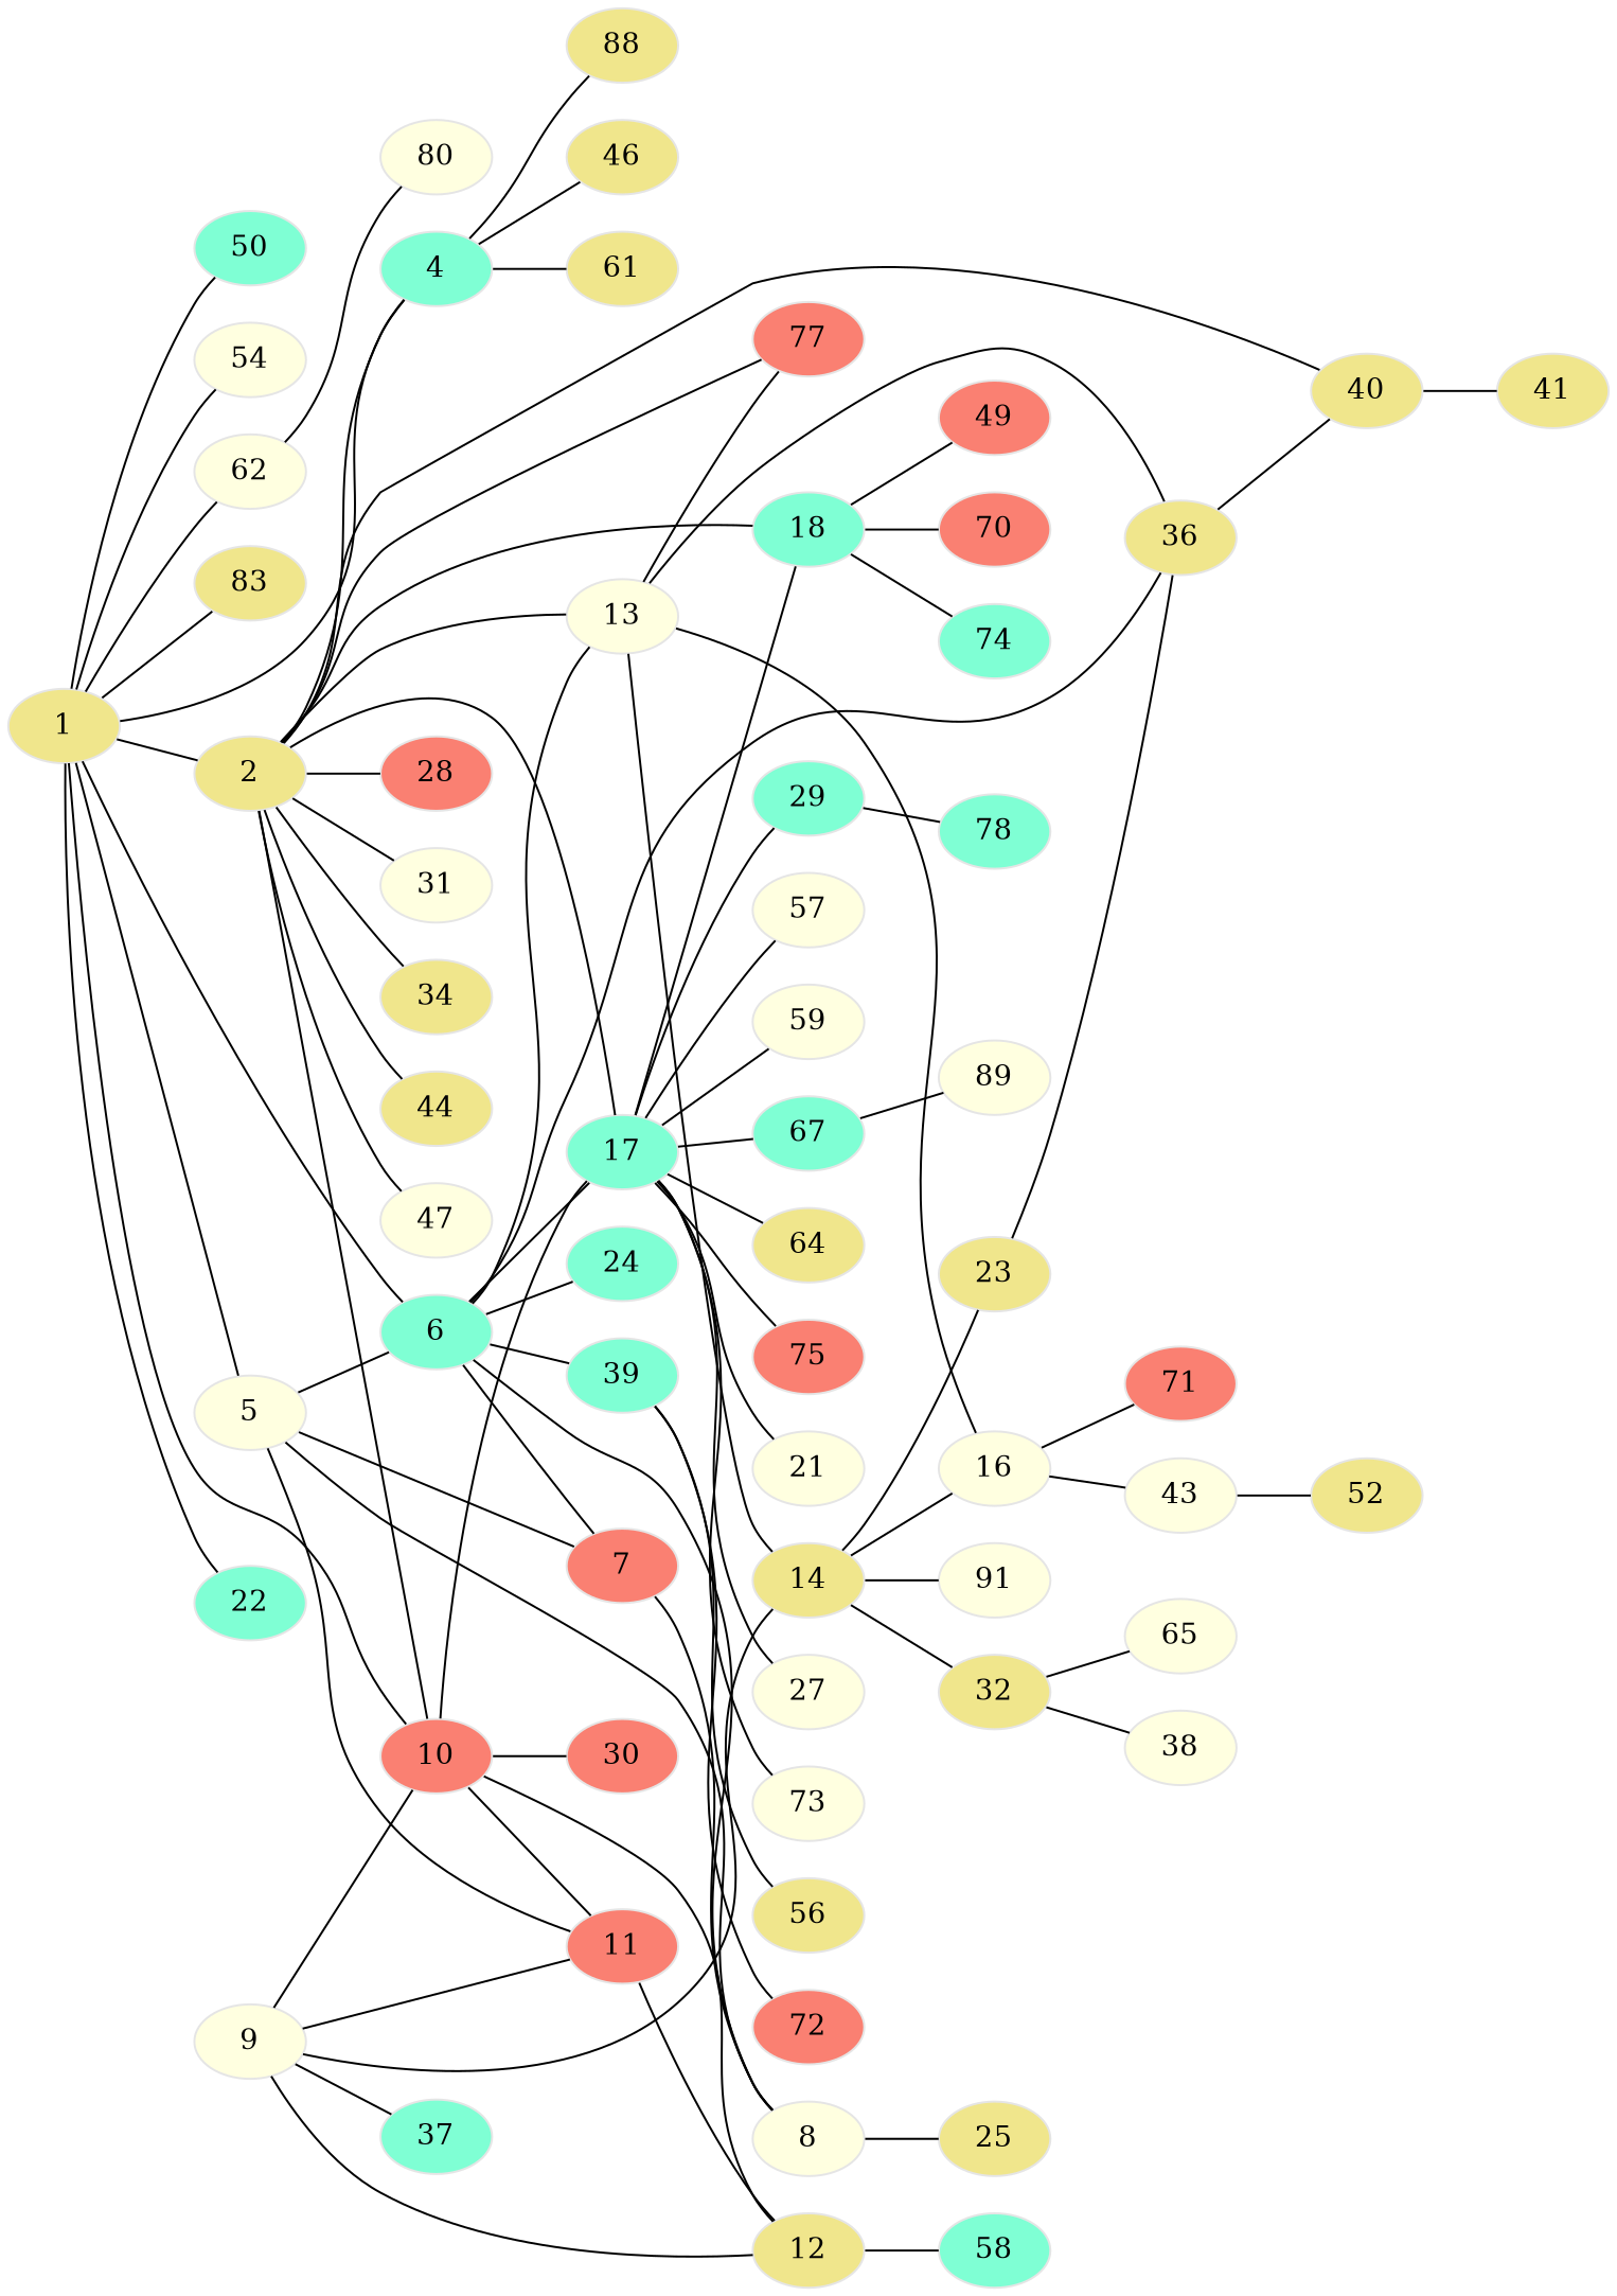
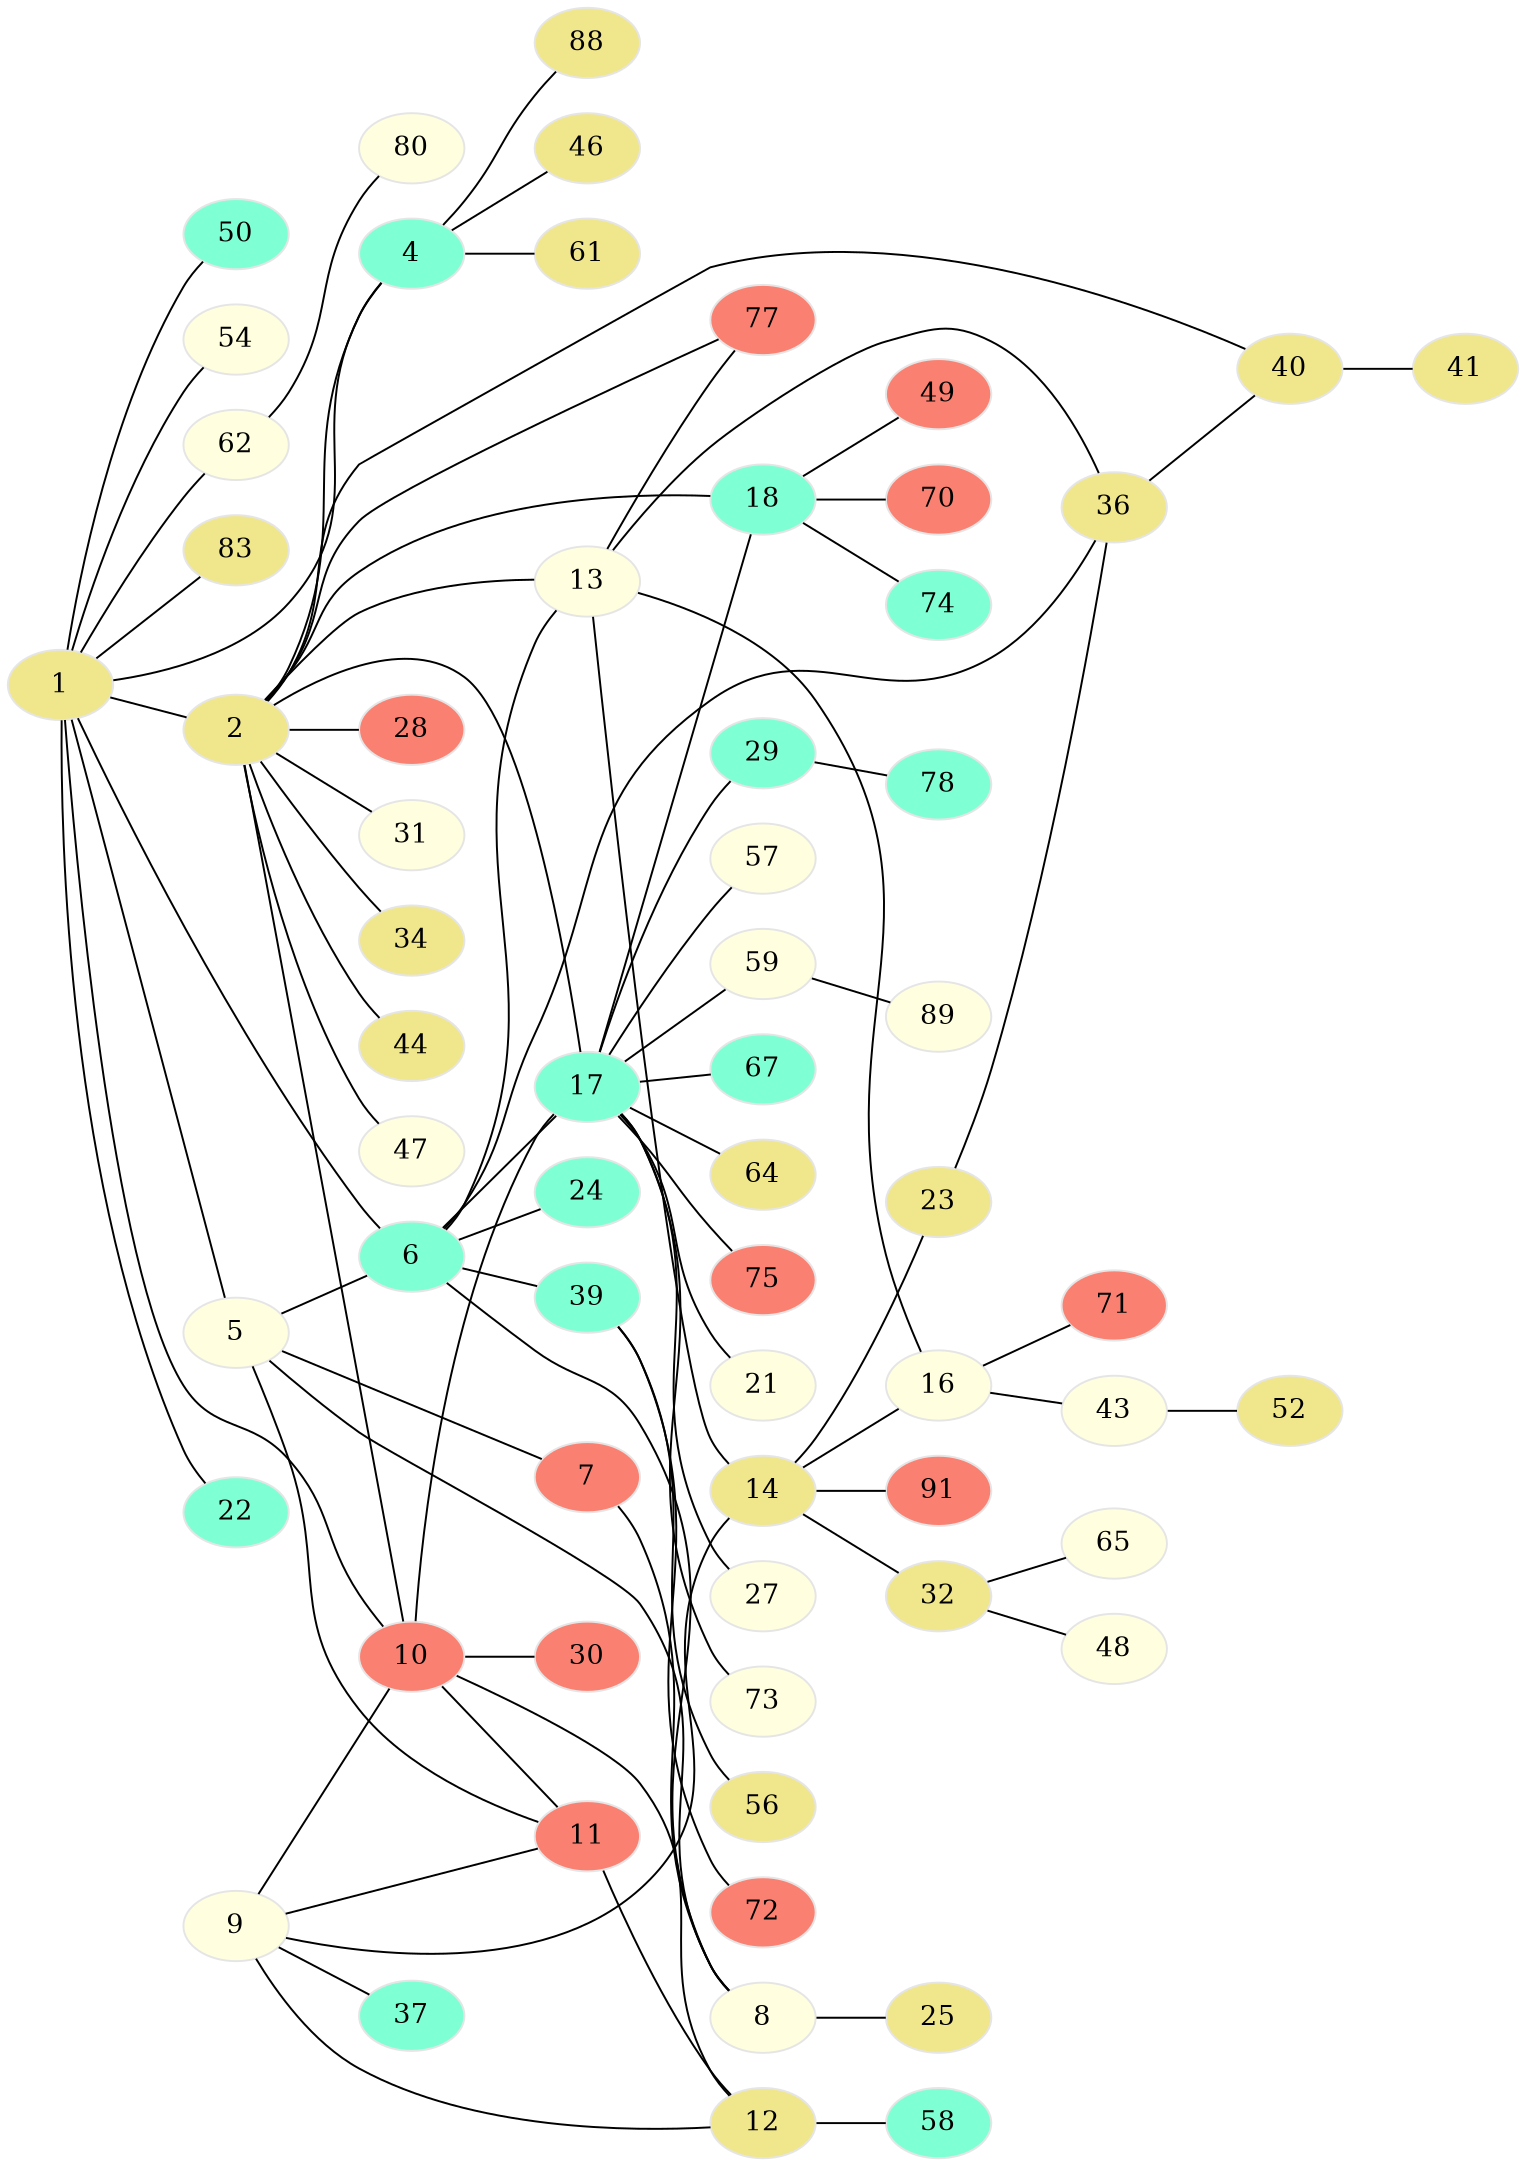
  graph {
    rankdir=LR
    node [color=gray90 fillcolor=khaki style=filled]
    1 [super="+3"]
    2 [super="+20"]
    4 [fillcolor=aquamarine super="+38"]
    5 [fillcolor=lightyellow super="+85"]
    6 [fillcolor=aquamarine super="+51"]
    10 [fillcolor=salmon super="+19"]
    22 [fillcolor=aquamarine super="+35"]
    50 [fillcolor=aquamarine]
    54 [fillcolor=lightyellow]
    62 [fillcolor=lightyellow super="+84"]
    83
    13 [fillcolor=lightyellow super="+63"]
    17 [fillcolor=aquamarine super="+26"]
    18 [fillcolor=aquamarine super="+68"]
    28 [fillcolor=salmon]
    31 [fillcolor=lightyellow]
    34
    40
    44
    47 [fillcolor=lightyellow]
    77 [fillcolor=salmon]
    46
    61
    88
    7 [fillcolor=salmon super="+60"]
    8 [fillcolor=lightyellow super="+73"]
    11 [fillcolor=salmon]
    24 [fillcolor=aquamarine super="+33"]
    36 [super="+79"]
    39 [fillcolor=aquamarine super="+42"]
    12 [super="+45"]
    30 [fillcolor=salmon]
    14 [super="+16"]
    n34 [fillcolor=lightyellow label=16 super="+86"]
    23 [super="+55"]
    32 [super="+53"]
-   91 [fillcolor=lightyellow]
+   91 [fillcolor=salmon]
    80 [fillcolor=lightyellow]
    21 [fillcolor=lightyellow]
    27 [fillcolor=lightyellow]
    29 [fillcolor=aquamarine super="+90"]
    57 [fillcolor=lightyellow]
    59 [fillcolor=lightyellow super="+82"]
    64
    67 [fillcolor=aquamarine]
    75 [fillcolor=salmon]
    n47 [fillcolor=lightyellow label=73]
    49 [fillcolor=salmon]
    70 [fillcolor=salmon super="+81"]
    74 [fillcolor=aquamarine super="+87"]
    41
    25
    56
    72 [fillcolor=salmon]
    9 [fillcolor=lightyellow super="+66"]
    37 [fillcolor=aquamarine]
    58 [fillcolor=aquamarine]
    43 [fillcolor=lightyellow]
    71 [fillcolor=salmon]
-   48 [fillcolor=lightyellow label=38]
+   48 [fillcolor=lightyellow]
    65 [fillcolor=lightyellow]
    52
    78 [fillcolor=aquamarine]
    89 [fillcolor=lightyellow]
    1 -- 2 [weight=2]
    1 -- 4 [weight=2]
    1 -- 5
    1 -- 6
    1 -- 10
    1 -- 22
    1 -- 50
    1 -- 54
    1 -- 62
    1 -- 83
    2 -- 4
    2 -- 10
    2 -- 13
    2 -- 17
    2 -- 18
    2 -- 28
    2 -- 31
    2 -- 34
    2 -- 40
    2 -- 44
    2 -- 47
    2 -- 77
    4 -- 46
    4 -- 61
    4 -- 88
    5 -- 6
    5 -- 7
    5 -- 8
    5 -- 11
    6 -- 13
    6 -- 17
-   6 -- 7
    6 -- 8
    6 -- 24
    6 -- 36
    6 -- 39
    10 -- 17
    10 -- 11
    10 -- 12
    10 -- 30
    62 -- 80
    13 -- 77
    13 -- 36
    13 -- 14 [weight=2]
    13 -- n34
    17 -- 18
    17 -- 21
    17 -- 27
    17 -- 29
    17 -- 57
    17 -- 59
    17 -- 64
    17 -- 67
    17 -- 75
    17 -- n47
    18 -- 49
    18 -- 70
    18 -- 74
    40 -- 41
    7 -- 8
    8 -- 25
    11 -- 12
    36 -- 40
    39 -- 56
    39 -- 72
    12 -- 58
    14 -- n34 [weight=2]
    14 -- 23
    14 -- 32
    14 -- 91
    n34 -- 43
    n34 -- 71
    23 -- 36
    32 -- 48
    32 -- 65
    29 -- 78
-   67 -- 89
+   59 -- 89
    9 -- 10
    9 -- 11
    9 -- 12
    9 -- 14
    9 -- 37
    43 -- 52
  }
